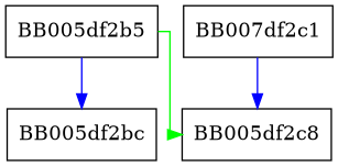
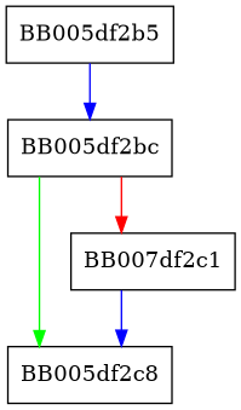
  digraph {
    splines=ortho
    node [shape=box]
    edge [color=blue]
    BB005df2bc
    BB005df2c8
    n3 [label=BB007df2c1]
    BB005df2b5
-   BB005df2b5 -> BB005df2c8 [color=green]
+   BB005df2bc -> BB005df2c8 [color=green]
+   BB005df2bc -> n3 [color=red]
    n3 -> BB005df2c8
    BB005df2b5 -> BB005df2bc
  }
